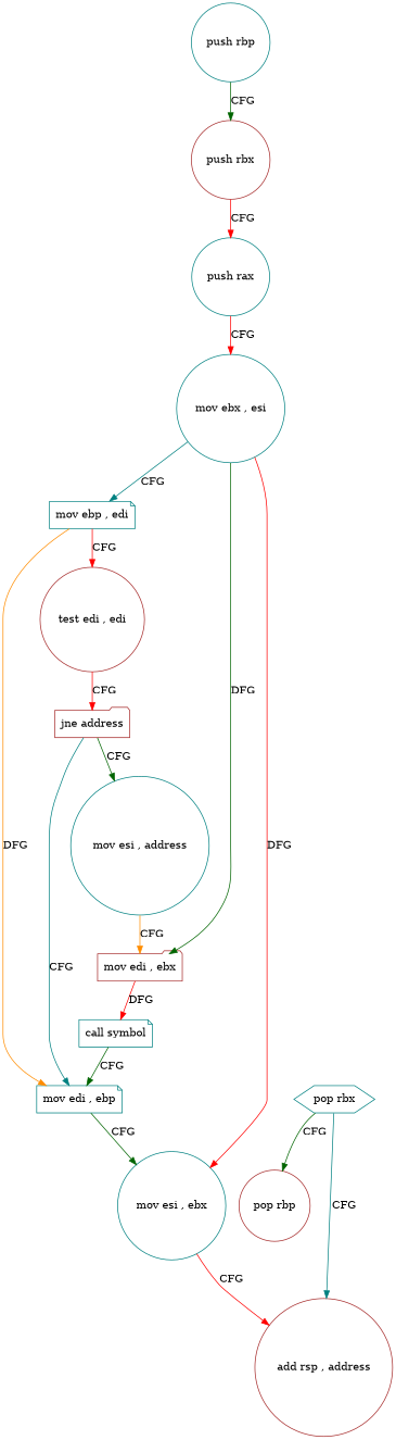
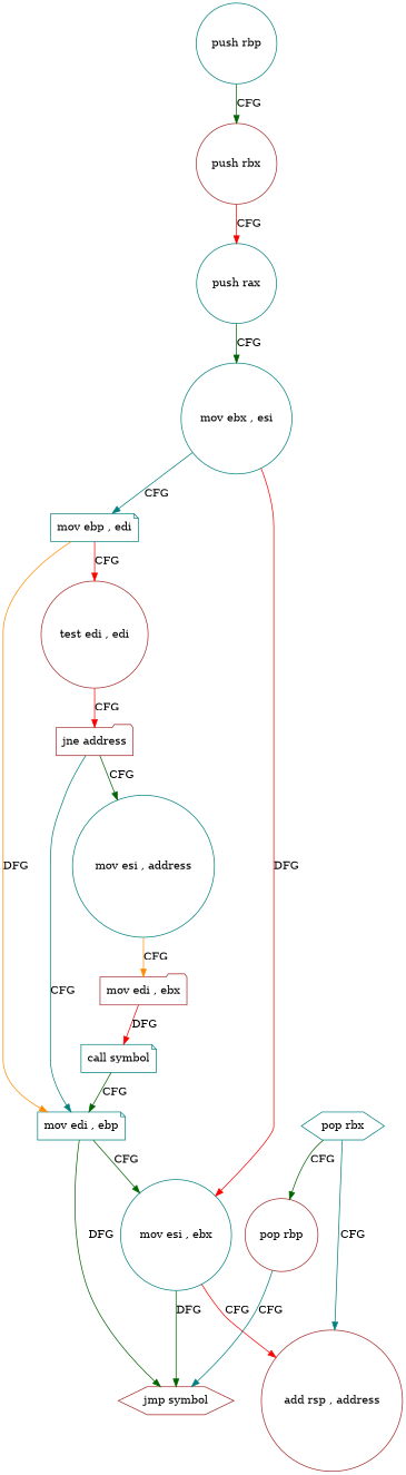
  digraph {
    node [color=teal shape=circle]
    edge [color=darkgreen]
    n1 [label="push rbp"]
    n2 [color=brown label="push rbx"]
    n3 [label="push rax"]
    n4 [label="mov ebx , esi"]
    n5 [label="mov ebp , edi" shape=note]
    n6 [label="mov esi , ebx"]
    n7 [color=brown label="mov edi , ebx" shape=folder]
    n8 [color=brown label="test edi , edi"]
    n9 [label="mov edi , ebp" shape=note]
+   n10 [color=brown label="jmp symbol" shape=hexagon]
    n11 [color=brown label="add rsp , address"]
    n12 [label="call symbol" shape=note]
    n13 [color=brown label="jne address" shape=folder]
    n14 [label="mov esi , address"]
    n15 [label="pop rbx" shape=hexagon]
    n16 [color=brown label="pop rbp"]
    n1 -> n2 [label=CFG]
    n2 -> n3 [color=red label=CFG]
-   n3 -> n4 [color=red label=CFG]
+   n3 -> n4 [label=CFG]
    n4 -> n5 [color=teal label=CFG]
    n4 -> n6 [color=red label=DFG]
-   n4 -> n7 [label=DFG]
    n5 -> n8 [color=red label=CFG]
    n5 -> n9 [color=darkorange label=DFG]
+   n6 -> n10 [label=DFG]
    n6 -> n11 [color=red label=CFG]
    n7 -> n12 [color=red label=DFG]
    n8 -> n13 [color=red label=CFG]
    n9 -> n6 [label=CFG]
+   n9 -> n10 [label=DFG]
    n12 -> n9 [label=CFG]
    n13 -> n9 [color=teal label=CFG]
    n13 -> n14 [label=CFG]
    n14 -> n7 [color=darkorange label=CFG]
    n15 -> n11 [color=teal label=CFG]
    n15 -> n16 [label=CFG]
+   n16 -> n10 [color=teal label=CFG]
  }
